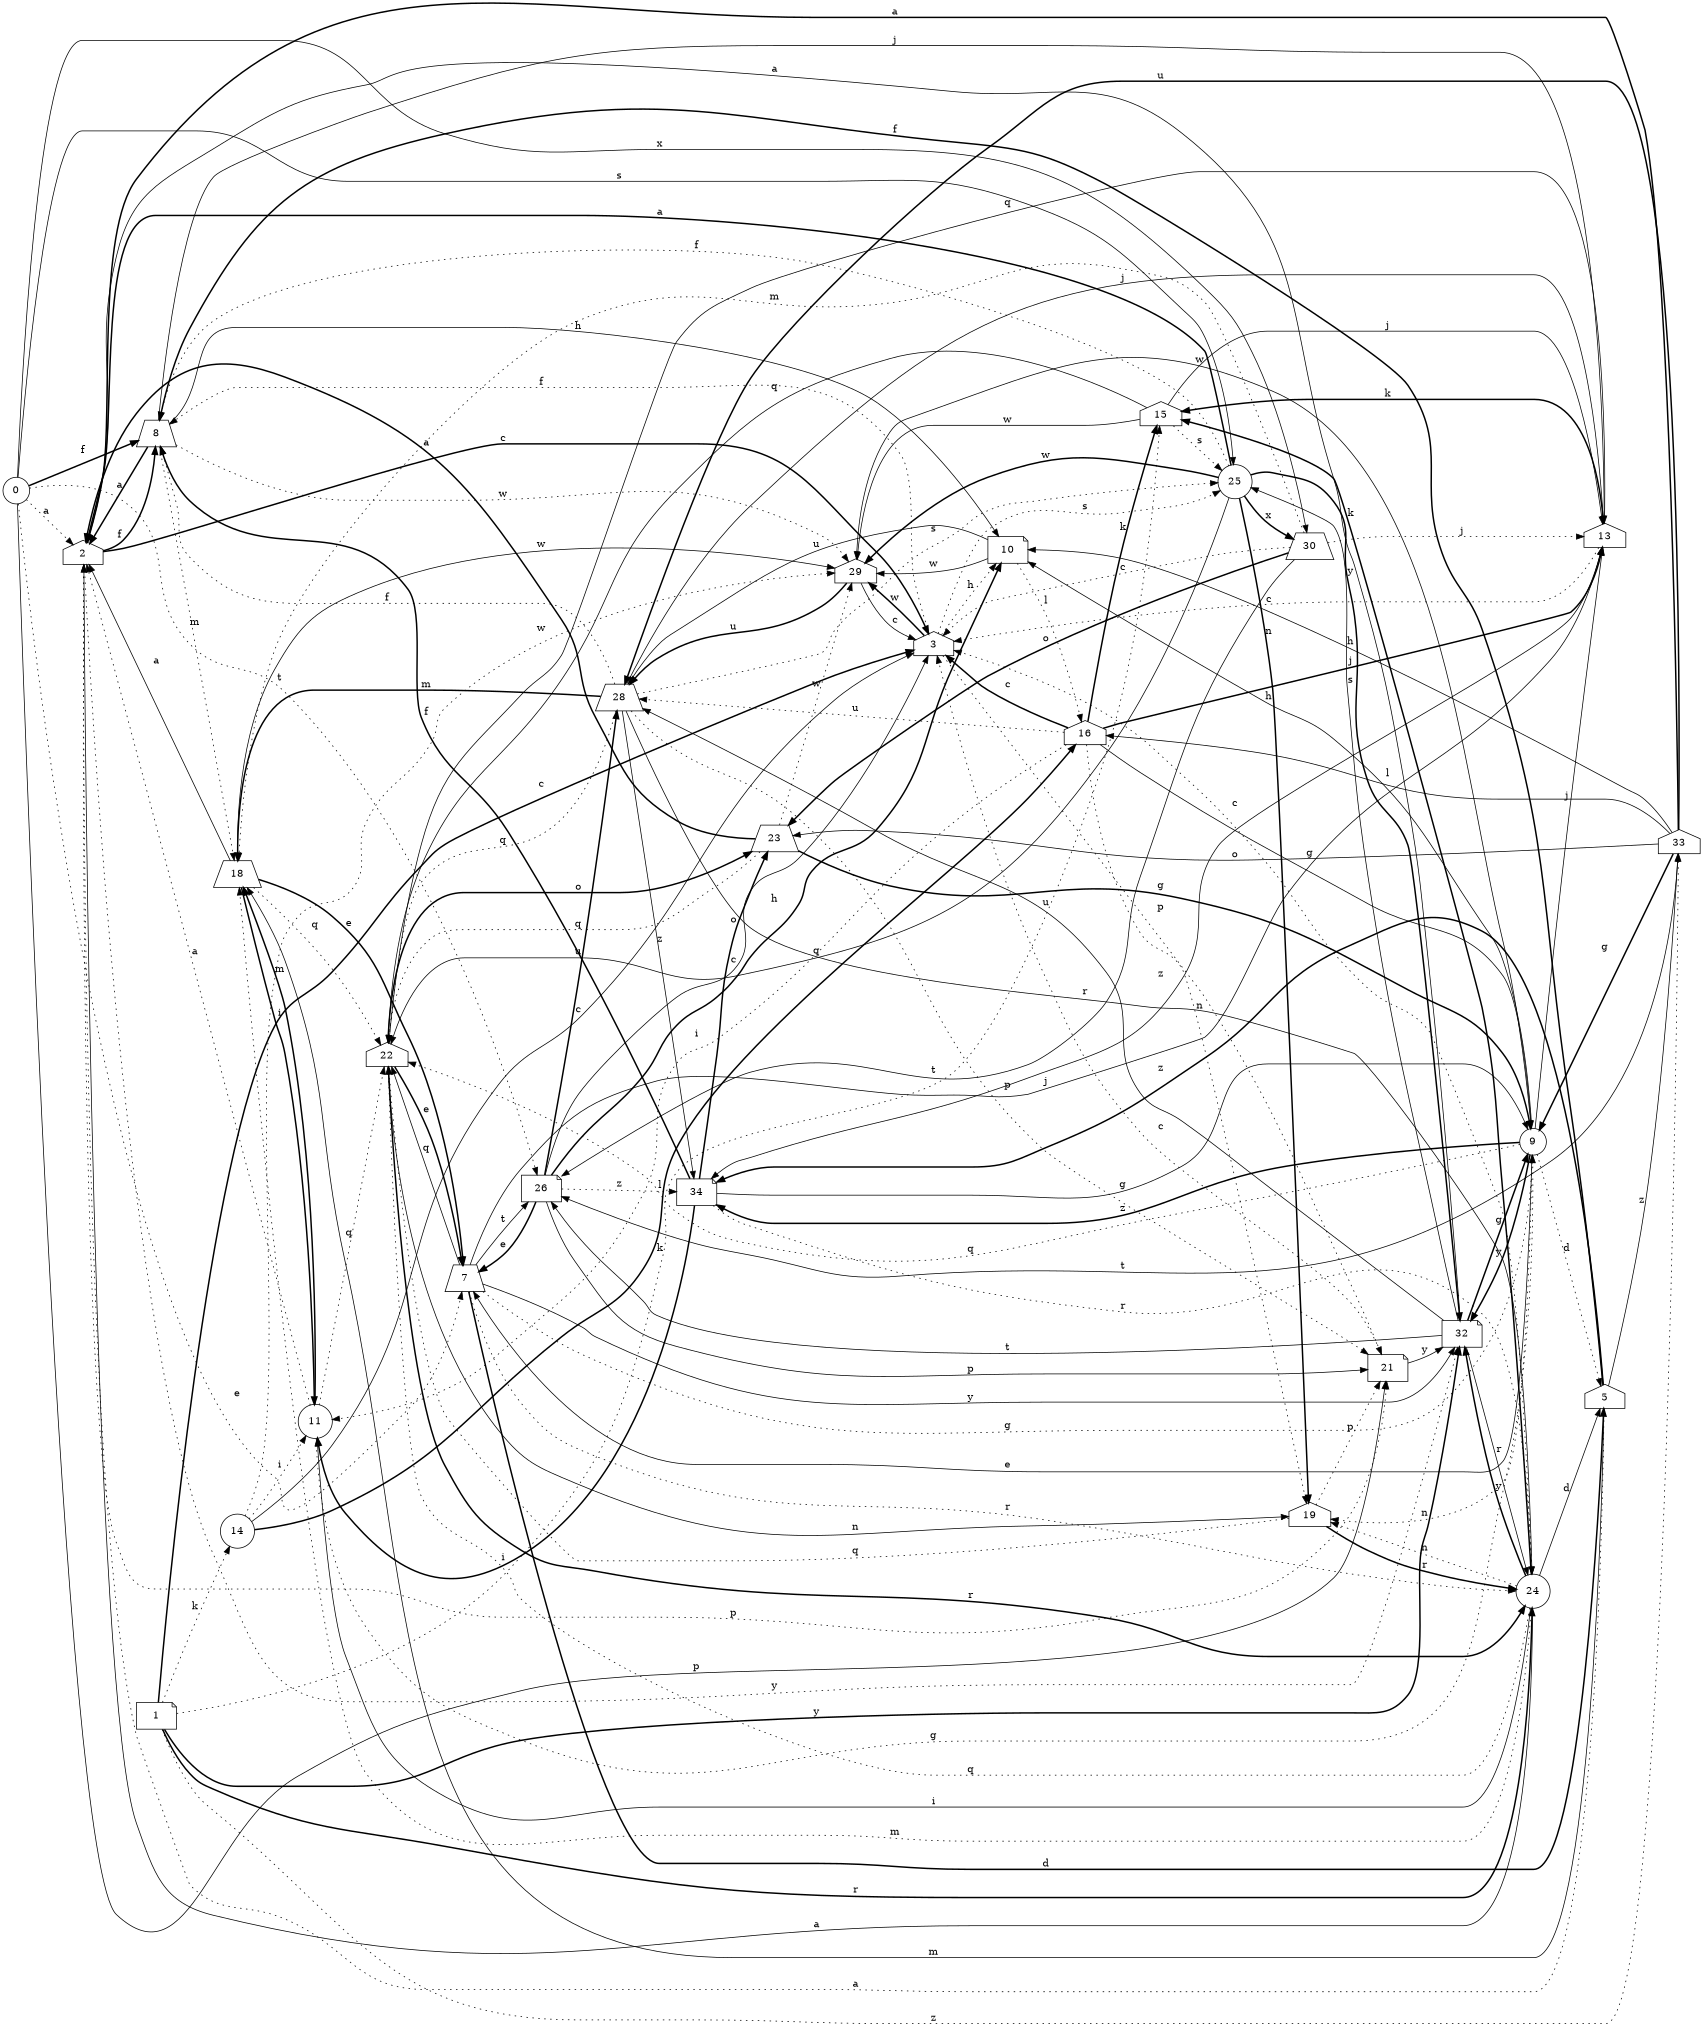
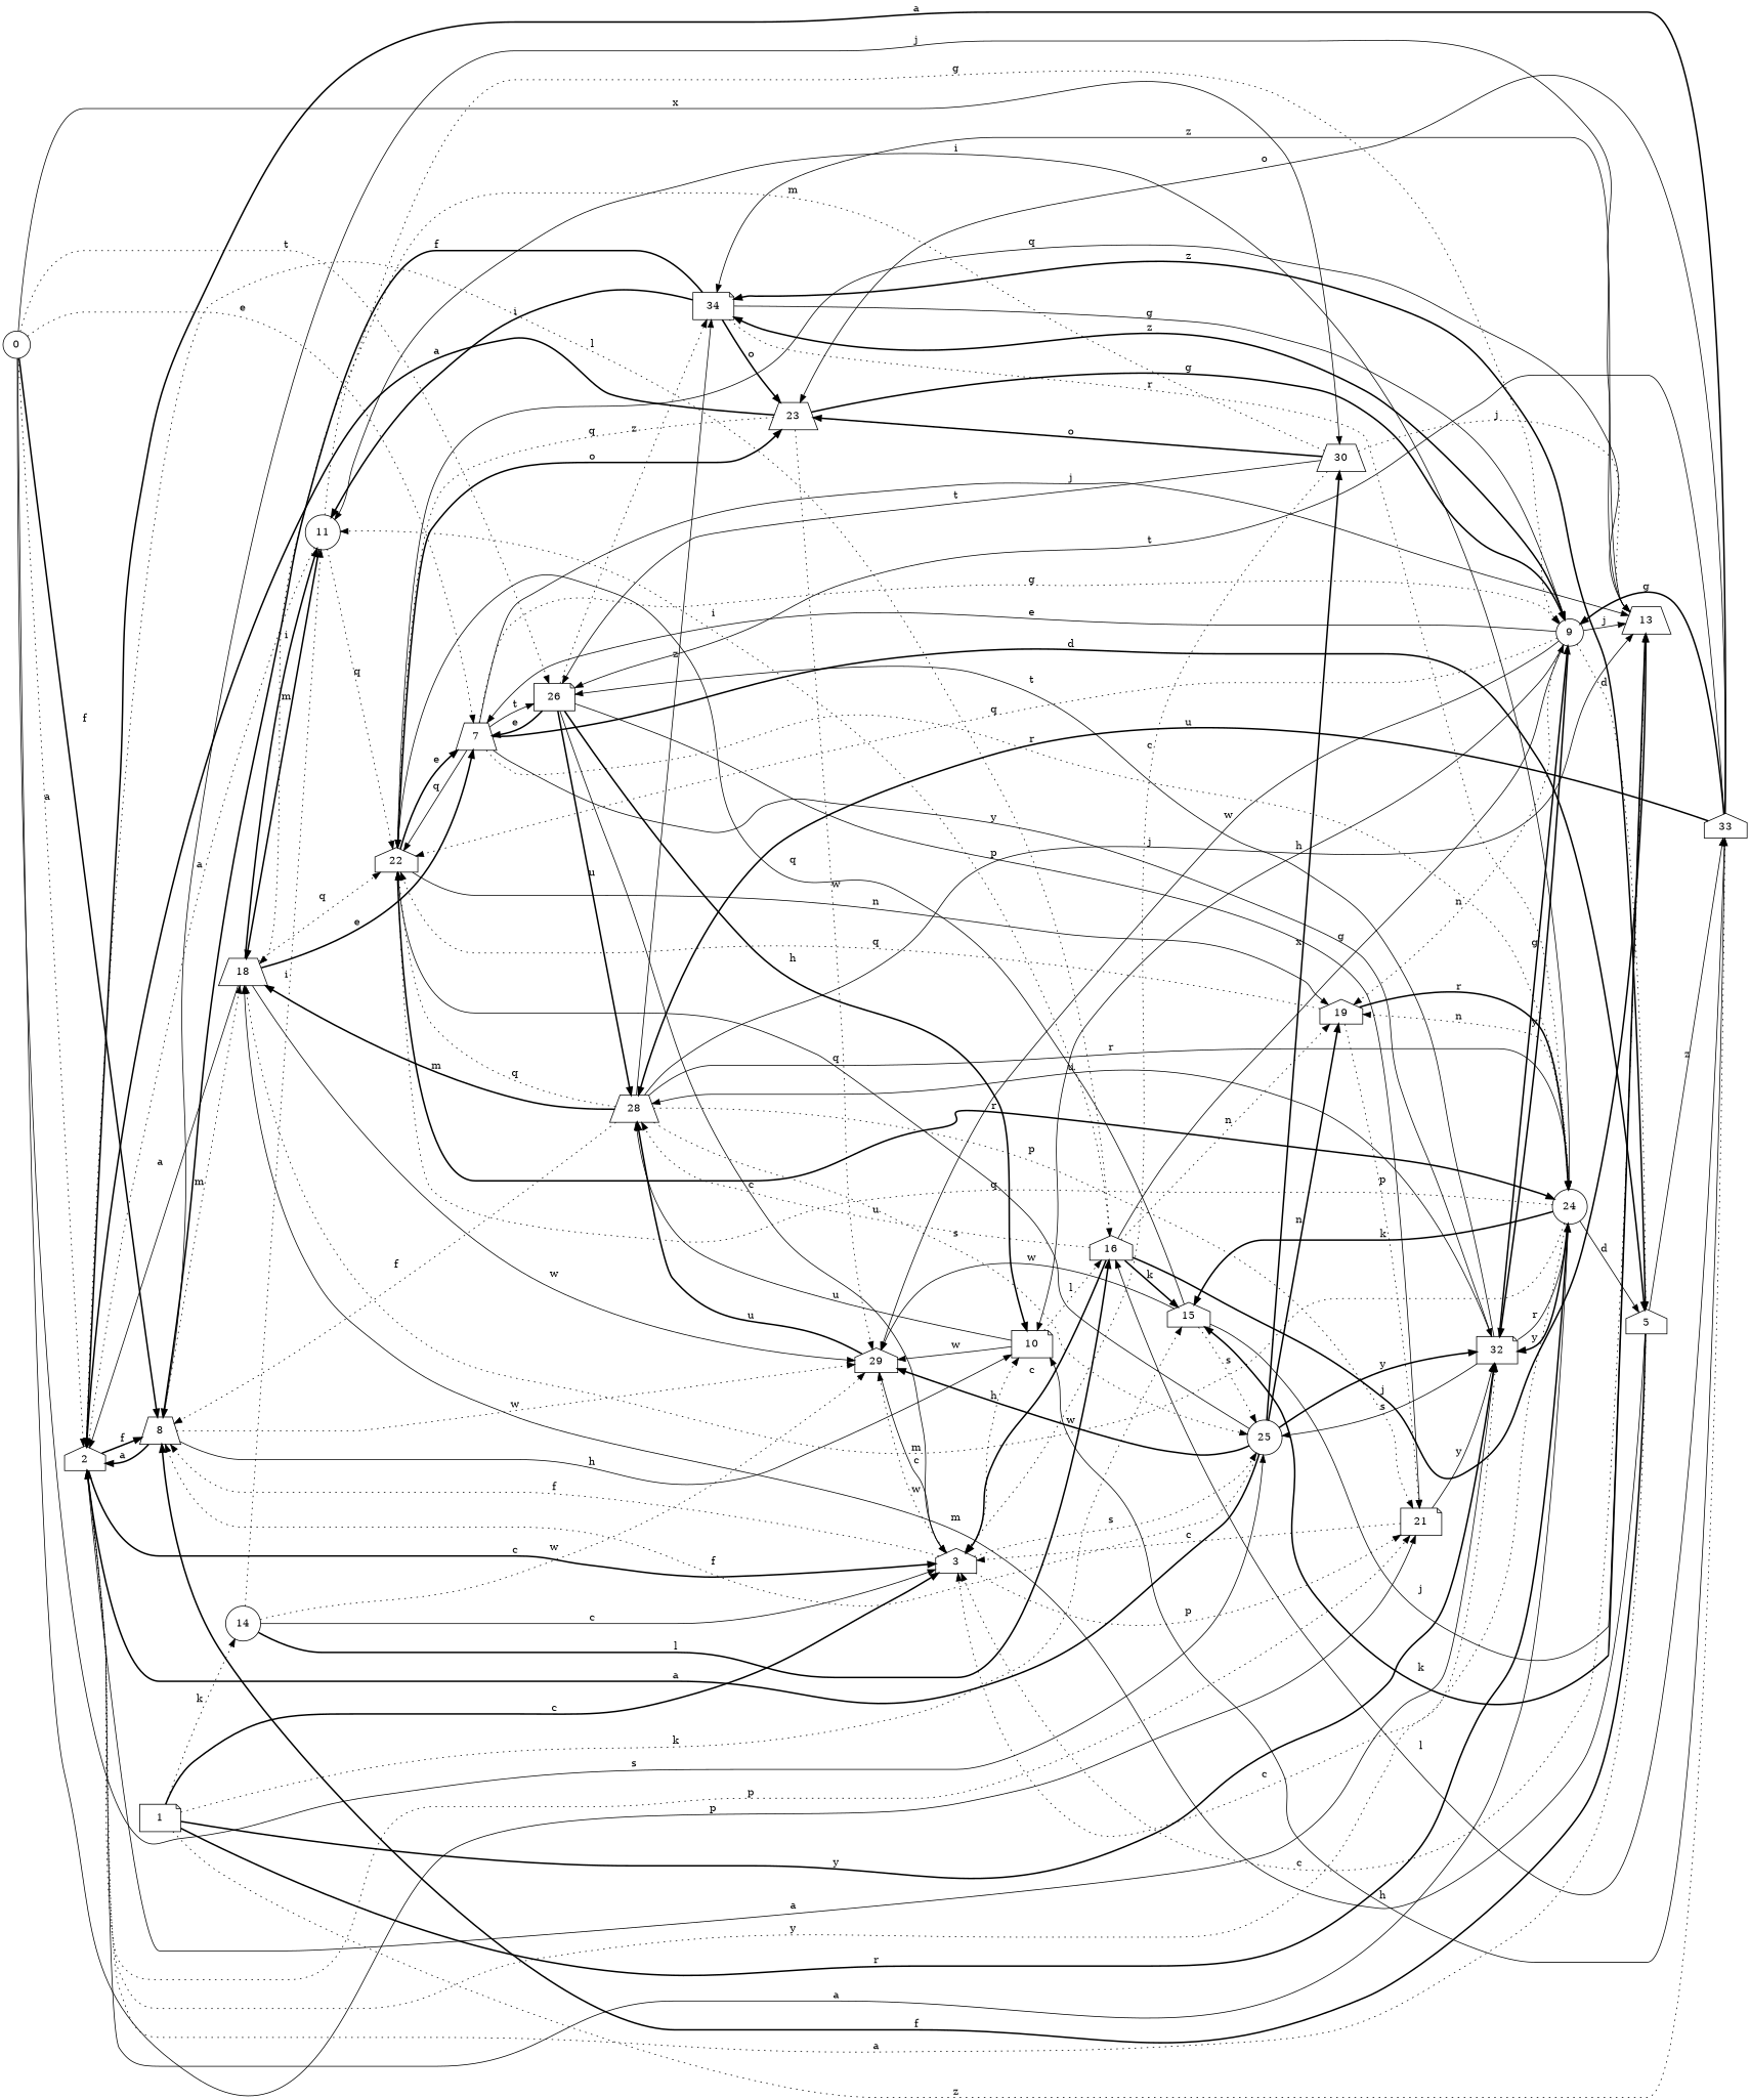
  strict digraph {
    rankdir=LR
    node [shape=house]
    edge [style=dotted]
    0 [shape=circle]
    2
    7 [shape=trapezium]
    8 [shape=trapezium]
    21 [shape=note]
    25 [shape=circle]
    26 [shape=note]
    30 [shape=trapezium]
    3
    32 [shape=note]
    16
    24 [shape=circle]
    5
    9 [shape=circle]
-   13
+   13 [shape=trapezium]
    22
    10 [shape=note]
    29
    18 [shape=trapezium]
    19
    34 [shape=note]
    28 [shape=trapezium]
    n23 [label=23 shape=trapezium]
    1 [shape=note]
    14 [shape=circle]
    15
    33
    11 [shape=circle]
    0 -> 2 [label=a]
    0 -> 7 [label=e]
    0 -> 8 [label=f style=bold]
    0 -> 21 [label=p style=solid]
    0 -> 25 [label=s style=solid]
    0 -> 26 [label=t]
    0 -> 30 [label=x style=solid]
    2 -> 8 [label=f style=bold]
    2 -> 21 [label=p]
    2 -> 3 [label=c style=bold]
    2 -> 32 [label=y]
+   2 -> 16 [label=l]
    7 -> 26 [label=t style=solid]
    7 -> 32 [label=y style=solid]
    7 -> 24 [label=r]
    7 -> 5 [label=d style=bold]
    7 -> 9 [label=g]
    7 -> 13 [label=j style=solid]
    7 -> 22 [label=q style=solid]
    8 -> 2 [label=a style=bold]
    8 -> 13 [label=j style=solid]
    8 -> 10 [label=h style=solid]
    8 -> 29 [label=w]
    8 -> 18 [label=m]
    21 -> 3 [label=c]
    21 -> 32 [label=y style=solid]
    25 -> 2 [label=a style=bold]
    25 -> 8 [label=f]
    25 -> 30 [label=x style=bold]
    25 -> 32 [label=y style=bold]
    25 -> 22 [label=q style=solid]
    25 -> 29 [label=w style=bold]
    25 -> 19 [label=n style=bold]
    26 -> 7 [label=e style=bold]
    26 -> 21 [label=p style=solid]
    26 -> 3 [label=c style=solid]
    26 -> 10 [label=h style=bold]
    26 -> 34 [label=z]
    26 -> 28 [label=u style=bold]
    30 -> 26 [label=t style=solid]
    30 -> 3 [label=c]
    30 -> 13 [label=j]
    30 -> 18 [label=m]
    30 -> n23 [label=o style=bold]
    3 -> 8 [label=f]
    3 -> 21 [label=p]
    3 -> 25 [label=s]
    3 -> 10 [label=h]
-   3 -> 29 [label=w style=bold]
+   3 -> 29 [label=w]
    32 -> 2 [label=a style=solid]
    32 -> 25 [label=s style=solid]
    32 -> 26 [label=t style=solid]
    32 -> 24 [label=r style=solid]
    32 -> 9 [label=g style=bold]
    32 -> 28 [label=u style=solid]
    16 -> 3 [label=c style=bold]
    16 -> 9 [label=g style=solid]
    16 -> 13 [label=j style=bold]
    16 -> 19 [label=n]
    16 -> 28 [label=u]
    16 -> 15 [label=k style=bold]
    16 -> 11 [label=i]
    24 -> 2 [label=a style=solid]
    24 -> 3 [label=c]
    24 -> 32 [label=y style=bold]
    24 -> 5 [label=d style=solid]
    24 -> 22 [label=q]
    24 -> 18 [label=m]
    24 -> 19 [label=n]
    24 -> 15 [label=k style=bold]
    24 -> 11 [label=i style=solid]
    5 -> 2 [label=a]
    5 -> 8 [label=f style=bold]
    5 -> 18 [label=m style=solid]
    5 -> 34 [label=z style=bold]
    5 -> 33 [label=z style=solid]
    9 -> 7 [label=e style=solid]
    9 -> 32 [label=y style=bold]
    9 -> 5 [label=d]
    9 -> 13 [label=j style=solid]
    9 -> 22 [label=q]
    9 -> 10 [label=h style=solid]
    9 -> 29 [label=w style=solid]
    9 -> 19 [label=n]
    9 -> 34 [label=z style=bold]
    13 -> 3 [label=c]
    13 -> 22 [label=q style=solid]
    13 -> 34 [label=z style=solid]
    13 -> 15 [label=k style=bold]
    22 -> 7 [label=e style=bold]
    22 -> 24 [label=r style=bold]
    22 -> 19 [label=n style=solid]
    22 -> n23 [label=o style=bold]
    10 -> 16 [label=l]
    10 -> 29 [label=w style=solid]
    10 -> 28 [label=u style=solid]
    29 -> 3 [label=c style=solid]
    29 -> 28 [label=u style=bold]
    18 -> 2 [label=a style=solid]
    18 -> 7 [label=e style=bold]
    18 -> 22 [label=q]
    18 -> 29 [label=w style=solid]
    18 -> 11 [label=i style=bold]
    19 -> 21 [label=p]
    19 -> 24 [label=r style=bold]
    19 -> 22 [label=q]
    34 -> 8 [label=f style=bold]
    34 -> 24 [label=r]
    34 -> 9 [label=g style=solid]
    34 -> n23 [label=o style=bold]
    34 -> 11 [label=i style=bold]
    28 -> 8 [label=f]
    28 -> 21 [label=p]
    28 -> 25 [label=s]
    28 -> 24 [label=r style=solid]
    28 -> 13 [label=j style=solid]
    28 -> 22 [label=q]
    28 -> 18 [label=m style=bold]
    28 -> 34 [label=z style=solid]
    n23 -> 2 [label=a style=bold]
    n23 -> 9 [label=g style=bold]
    n23 -> 22 [label=q]
    n23 -> 29 [label=w]
    1 -> 3 [label=c style=bold]
    1 -> 32 [label=y style=bold]
    1 -> 24 [label=r style=bold]
    1 -> 14 [label=k]
    1 -> 15 [label=k]
    1 -> 33 [label=z]
    14 -> 3 [label=c style=solid]
    14 -> 16 [label=l style=bold]
    14 -> 29 [label=w]
    14 -> 11 [label=i]
    15 -> 25 [label=s]
    15 -> 13 [label=j style=solid]
    15 -> 22 [label=q style=solid]
    15 -> 29 [label=w style=solid]
    33 -> 2 [label=a style=bold]
    33 -> 26 [label=t style=solid]
    33 -> 16 [label=l style=solid]
    33 -> 9 [label=g style=bold]
    33 -> 10 [label=h style=solid]
    33 -> 28 [label=u style=bold]
    33 -> n23 [label=o style=solid]
    11 -> 2 [label=a]
    11 -> 9 [label=g]
    11 -> 22 [label=q]
    11 -> 18 [label=m style=bold]
  }
